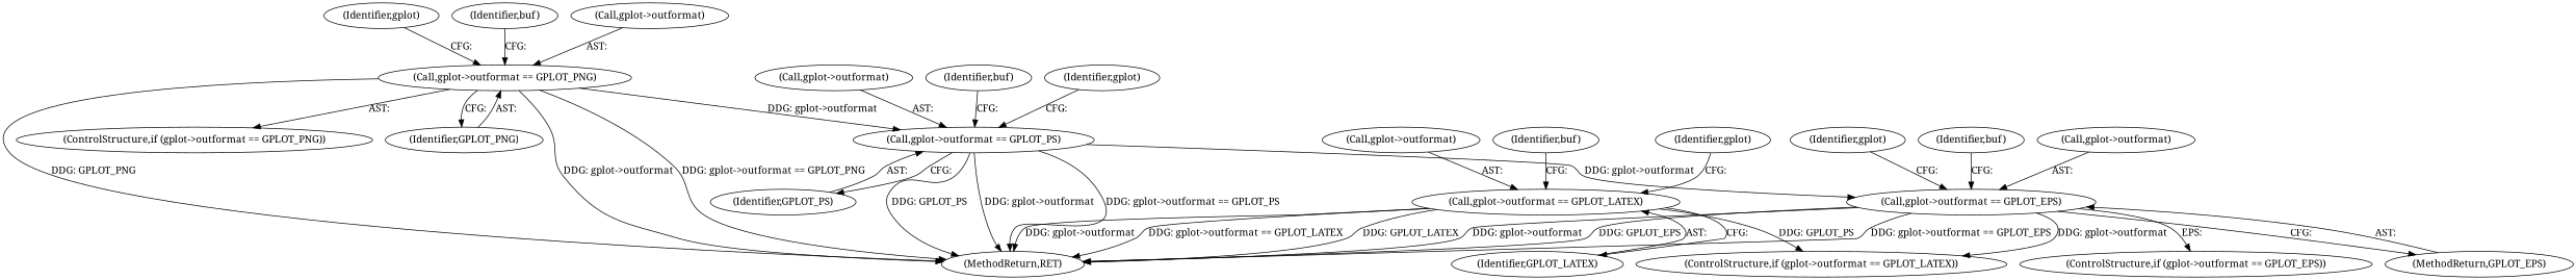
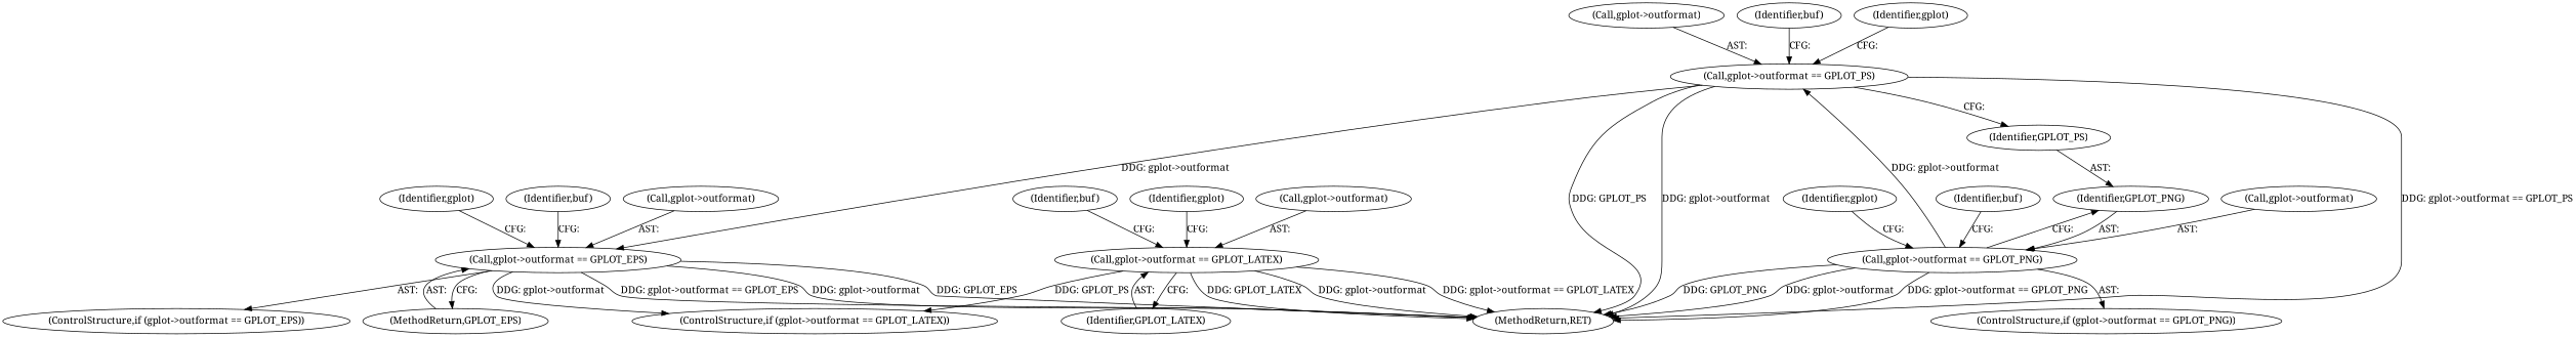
  digraph {
    fontname="Noto Serif"
    node [fontname="Noto Serif"]
    edge [fontname="Noto Serif"]
    n1 [label="(Call,gplot->outformat == GPLOT_PS)"]
    n2 [label="(Call,gplot->outformat == GPLOT_EPS)"]
    n3 [label="(MethodReturn,RET)"]
    n4 [label="(Identifier,GPLOT_PS)"]
    n5 [label="(ControlStructure,if (gplot->outformat == GPLOT_EPS))"]
    n6 [label="(MethodReturn,GPLOT_EPS)"]
    n7 [label="(ControlStructure,if (gplot->outformat == GPLOT_LATEX))"]
    n8 [label="(Call,gplot->outformat == GPLOT_PNG)"]
    n9 [label="(ControlStructure,if (gplot->outformat == GPLOT_PNG))"]
    n10 [label="(Identifier,GPLOT_PNG)"]
    n11 [label="(Call,gplot->outformat == GPLOT_LATEX)"]
    n12 [label="(Identifier,GPLOT_LATEX)"]
    n13 [label="(Identifier,gplot)"]
    n14 [label="(Call,gplot->outformat)"]
    n15 [label="(Identifier,buf)"]
    n16 [label="(Call,gplot->outformat)"]
    n17 [label="(Call,gplot->outformat)"]
    n18 [label="(Identifier,buf)"]
    n19 [label="(Identifier,buf)"]
    n20 [label="(Identifier,gplot)"]
    n21 [label="(Identifier,gplot)"]
    n22 [label="(Identifier,buf)"]
    n23 [label="(Identifier,gplot)"]
    n24 [label="(Call,gplot->outformat)"]
    n1 -> n2 [label="DDG: gplot->outformat"]
    n1 -> n3 [label="DDG: GPLOT_PS"]
    n1 -> n3 [label="DDG: gplot->outformat"]
    n1 -> n3 [label="DDG: gplot->outformat == GPLOT_PS"]
    n1 -> n4 [label="CFG: "]
    n2 -> n3 [label="DDG: GPLOT_EPS"]
    n2 -> n3 [label="DDG: gplot->outformat == GPLOT_EPS"]
    n2 -> n3 [label="DDG: gplot->outformat"]
-   n2 -> n5 [label="EPS: "]
+   n2 -> n5 [label="AST: "]
    n2 -> n6 [label="CFG: "]
    n2 -> n7 [label="DDG: gplot->outformat"]
-   n4 -> n1 [label="AST: "]
+   n4 -> n10 [label="AST: "]
    n6 -> n2 [label="AST: "]
    n8 -> n1 [label="DDG: gplot->outformat"]
    n8 -> n3 [label="DDG: gplot->outformat"]
    n8 -> n3 [label="DDG: gplot->outformat == GPLOT_PNG"]
    n8 -> n3 [label="DDG: GPLOT_PNG"]
    n8 -> n9 [label="AST: "]
    n8 -> n10 [label="CFG: "]
    n10 -> n8 [label="AST: "]
    n11 -> n3 [label="DDG: GPLOT_LATEX"]
    n11 -> n3 [label="DDG: gplot->outformat"]
    n11 -> n3 [label="DDG: gplot->outformat == GPLOT_LATEX"]
    n11 -> n7 [label="DDG: GPLOT_PS"]
    n11 -> n12 [label="CFG: "]
    n12 -> n11 [label="AST: "]
    n13 -> n2 [label="CFG: "]
    n14 -> n1 [label="AST: "]
    n15 -> n2 [label="CFG: "]
    n16 -> n2 [label="AST: "]
    n17 -> n11 [label="AST: "]
    n18 -> n11 [label="CFG: "]
    n19 -> n1 [label="CFG: "]
    n20 -> n1 [label="CFG: "]
    n21 -> n8 [label="CFG: "]
    n22 -> n8 [label="CFG: "]
    n23 -> n11 [label="CFG: "]
    n24 -> n8 [label="AST: "]
  }
